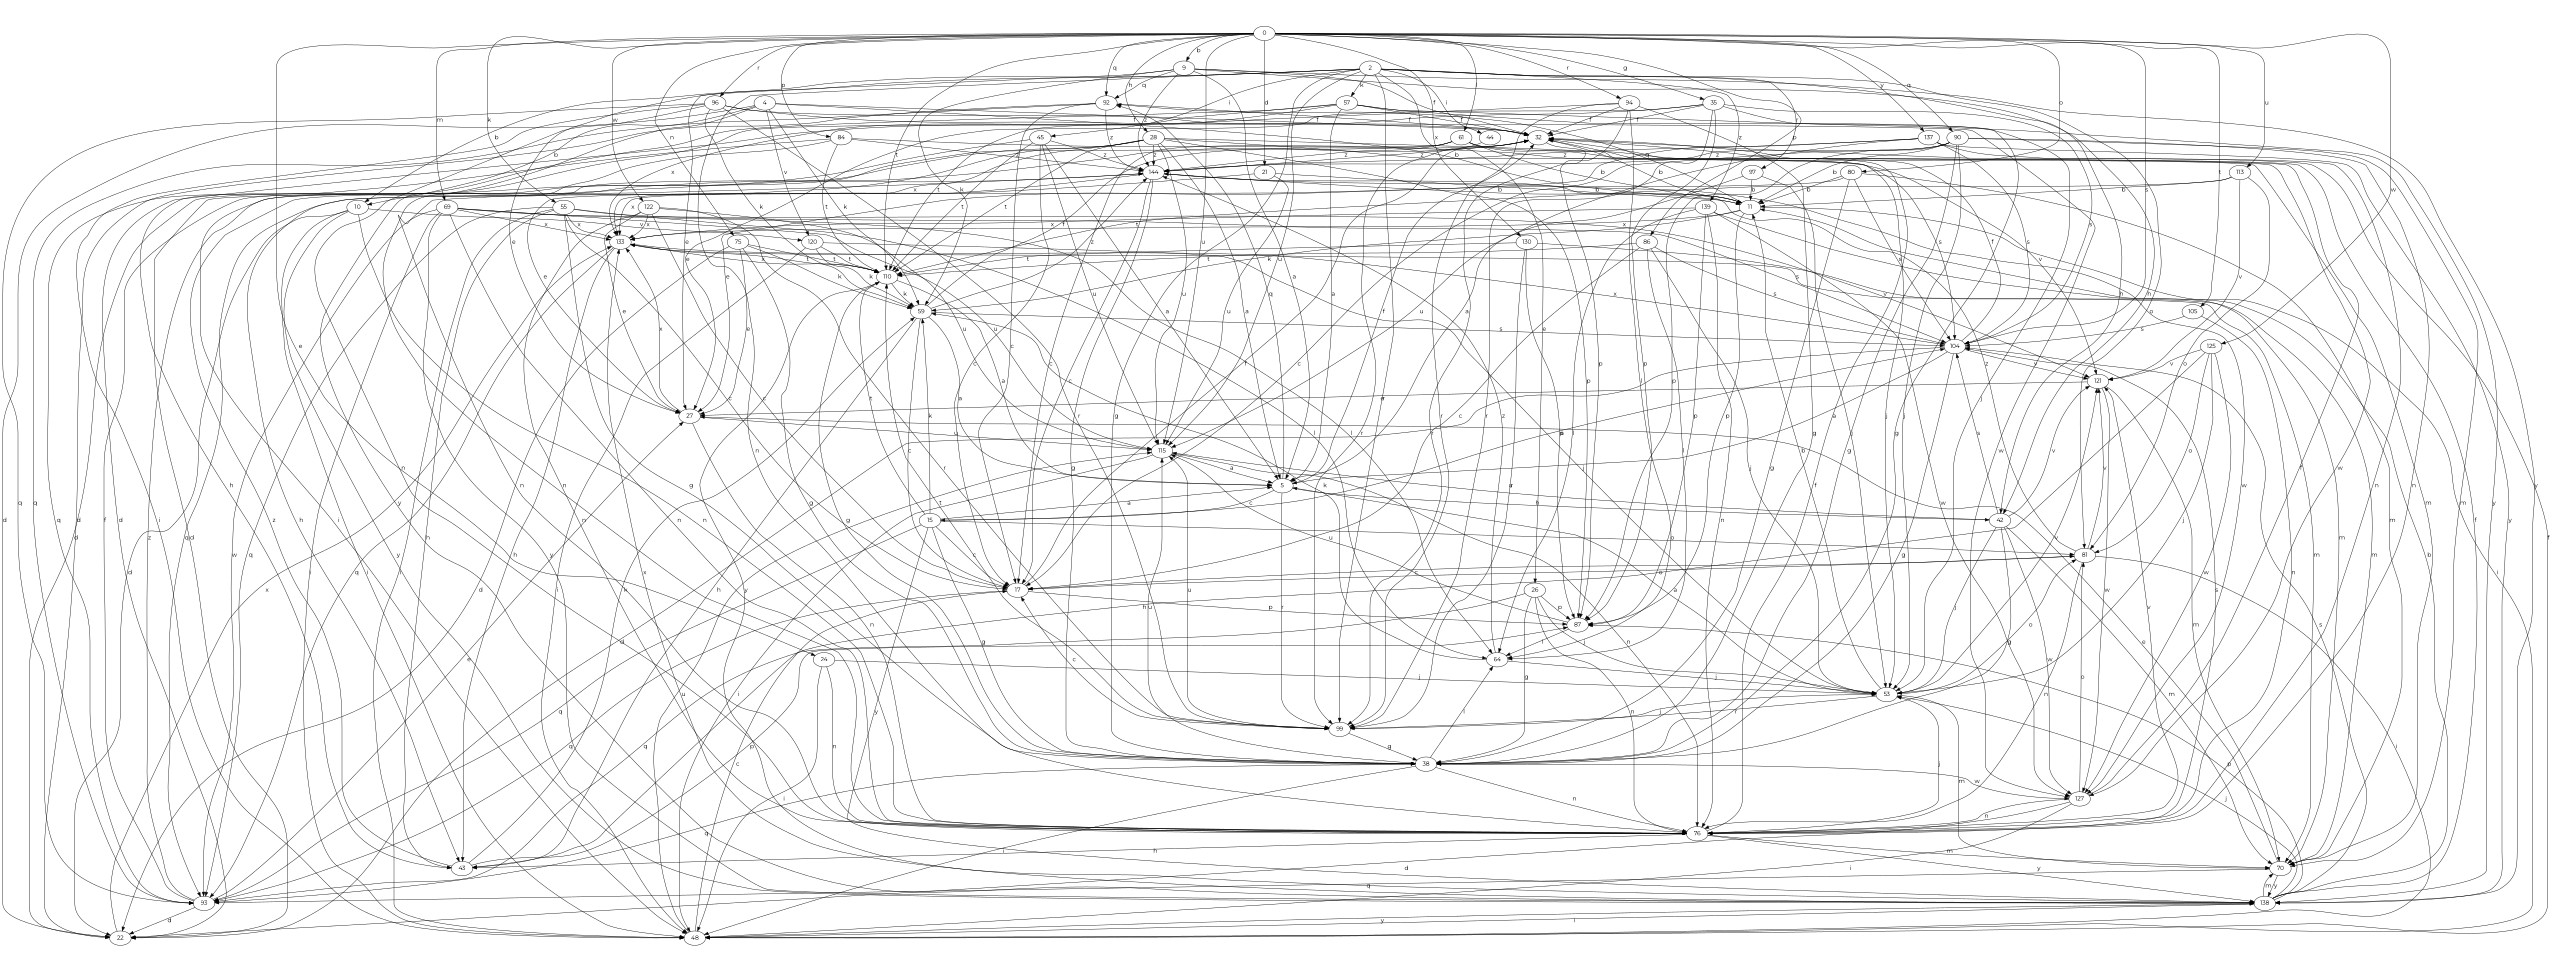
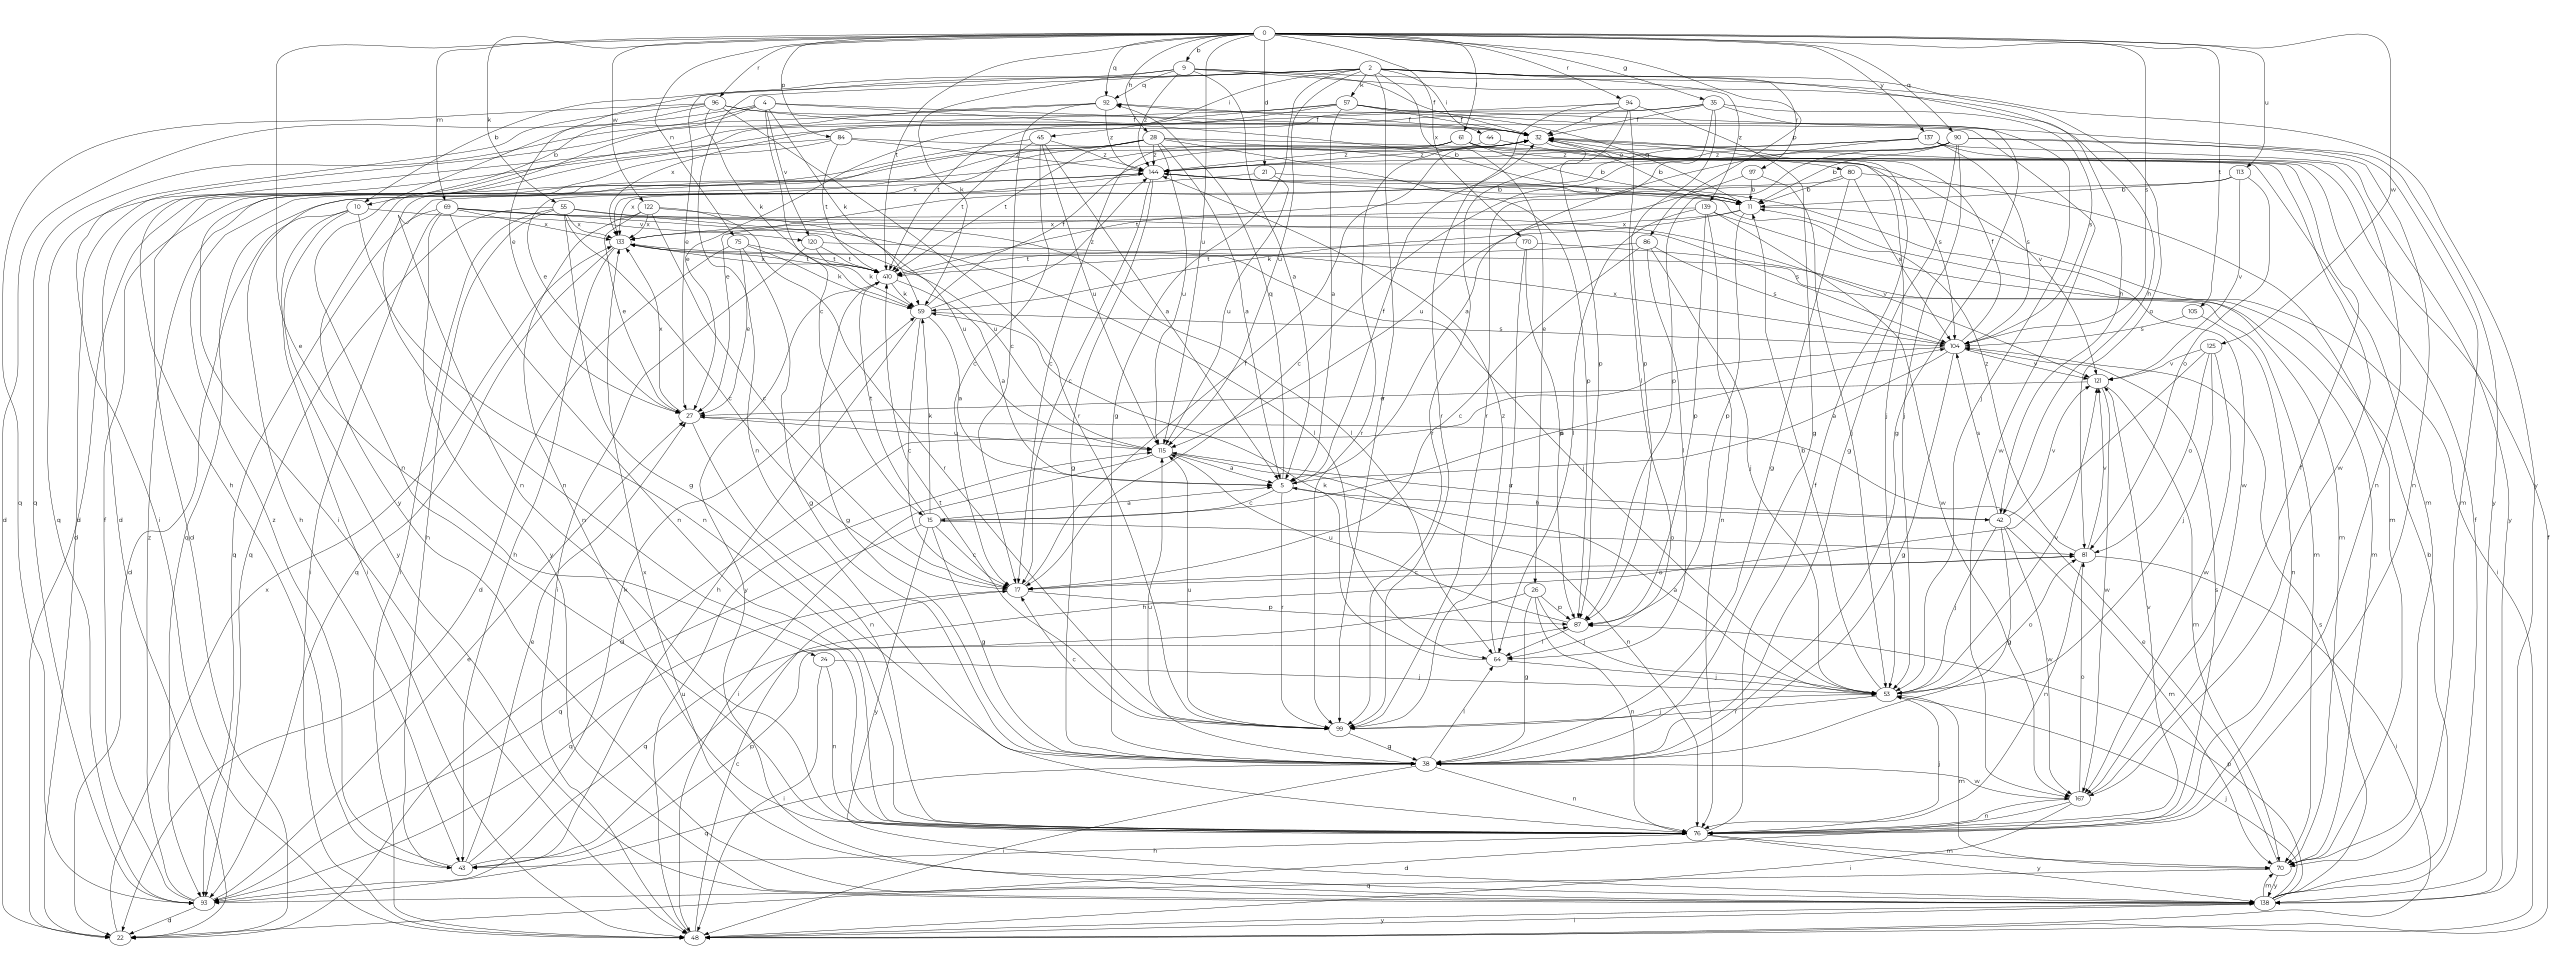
  strict digraph {
    fontname=Montserrat
    node [fontname=Montserrat]
    edge [fontname=Montserrat]
    0
    9
    21
    24
    28
    35
    55
    61
    69
    75
    80
    84
    86
    90
    92
    94
    96
    104
    105
-   110
+   110 [label=410]
    113
    115
    122
    125
-   130
+   130 [label=170]
    137
    27
    42
    32
    59
    138
    5
    144
    11
    43
    76
    48
    53
    87
    133
    70
    38
    99
    17
    93
    64
    22
-   127
+   127 [label=167]
    121
    81
    2
    10
    26
    44
    45
    57
    97
    139
    120
    4
    15
    0 -> 9 [label=b]
    0 -> 21 [label=d]
    0 -> 24 [label=e]
    0 -> 28 [label=h]
    0 -> 35 [label=g]
    0 -> 55 [label=k]
    0 -> 61 [label=l]
    0 -> 69 [label=m]
    0 -> 75 [label=n]
-   0 -> 80 [label=o]
+   44 -> 80 [label=o]
    0 -> 84 [label=p]
    0 -> 86 [label=p]
    0 -> 90 [label=q]
    0 -> 92 [label=q]
    0 -> 94 [label=r]
    0 -> 96 [label=r]
    0 -> 104 [label=s]
    0 -> 105 [label=t]
    0 -> 110 [label=t]
    0 -> 113 [label=u]
    0 -> 115 [label=u]
    0 -> 122 [label=w]
    0 -> 125 [label=w]
    0 -> 130 [label=x]
    0 -> 137 [label=y]
    9 -> 92 [label=q]
    9 -> 27 [label=e]
    9 -> 42 [label=h]
    9 -> 32 [label=f]
    9 -> 59 [label=k]
    9 -> 138 [label=y]
    9 -> 5 [label=a]
    9 -> 144 [label=z]
    21 -> 115 [label=u]
    21 -> 11 [label=b]
    21 -> 43 [label=h]
    24 -> 76 [label=n]
    24 -> 48 [label=i]
    24 -> 53 [label=j]
    28 -> 104 [label=s]
    28 -> 110 [label=t]
    28 -> 115 [label=u]
    28 -> 27 [label=e]
    28 -> 5 [label=a]
    28 -> 144 [label=z]
    28 -> 76 [label=n]
    28 -> 87 [label=p]
    28 -> 133 [label=x]
    28 -> 70 [label=m]
    35 -> 104 [label=s]
    35 -> 110 [label=t]
    35 -> 27 [label=e]
    35 -> 32 [label=f]
    35 -> 87 [label=p]
    35 -> 38 [label=g]
    35 -> 99 [label=r]
    55 -> 104 [label=s]
    55 -> 43 [label=h]
    55 -> 48 [label=i]
    55 -> 133 [label=x]
    55 -> 38 [label=g]
    55 -> 17 [label=c]
    55 -> 93 [label=q]
    55 -> 64 [label=l]
    61 -> 144 [label=z]
    61 -> 11 [label=b]
    61 -> 53 [label=j]
    61 -> 17 [label=c]
    61 -> 22 [label=d]
    61 -> 127 [label=w]
    69 -> 115 [label=u]
    69 -> 138 [label=y]
    69 -> 76 [label=n]
    69 -> 48 [label=i]
    69 -> 133 [label=x]
-   69 -> 93 [label=w]
+   69 -> 93 [label=q]
    69 -> 64 [label=l]
    69 -> 121 [label=v]
    75 -> 110 [label=t]
    75 -> 27 [label=e]
    75 -> 59 [label=k]
    75 -> 38 [label=g]
    75 -> 22 [label=d]
    80 -> 104 [label=s]
    80 -> 11 [label=b]
    80 -> 70 [label=m]
    80 -> 38 [label=g]
    80 -> 93 [label=q]
    84 -> 110 [label=t]
    84 -> 144 [label=z]
    84 -> 76 [label=n]
    84 -> 93 [label=q]
    84 -> 121 [label=v]
    86 -> 104 [label=s]
    86 -> 110 [label=t]
    86 -> 53 [label=j]
    86 -> 17 [label=c]
    86 -> 64 [label=l]
    90 -> 144 [label=z]
    90 -> 11 [label=b]
    90 -> 76 [label=n]
    90 -> 53 [label=j]
    90 -> 87 [label=p]
    90 -> 70 [label=m]
    90 -> 38 [label=g]
    90 -> 17 [label=c]
    92 -> 32 [label=f]
    92 -> 144 [label=z]
    92 -> 17 [label=c]
    92 -> 93 [label=q]
    92 -> 22 [label=d]
    94 -> 32 [label=f]
    94 -> 87 [label=p]
    94 -> 38 [label=g]
    94 -> 99 [label=r]
    94 -> 64 [label=l]
    94 -> 22 [label=d]
    96 -> 32 [label=f]
    96 -> 59 [label=k]
    96 -> 76 [label=n]
    96 -> 48 [label=i]
    96 -> 99 [label=r]
    96 -> 93 [label=q]
    96 -> 127 [label=w]
    104 -> 32 [label=f]
    104 -> 5 [label=a]
    104 -> 133 [label=x]
    104 -> 38 [label=g]
    104 -> 22 [label=d]
    104 -> 121 [label=v]
    105 -> 104 [label=s]
    105 -> 76 [label=n]
    110 -> 59 [label=k]
    110 -> 138 [label=y]
    110 -> 5 [label=a]
    110 -> 133 [label=x]
    110 -> 38 [label=g]
    113 -> 110 [label=t]
    113 -> 11 [label=b]
    113 -> 121 [label=v]
    113 -> 81 [label=o]
    115 -> 5 [label=a]
    115 -> 76 [label=n]
    115 -> 48 [label=i]
    122 -> 115 [label=u]
    122 -> 27 [label=e]
    122 -> 76 [label=n]
    122 -> 133 [label=x]
    122 -> 99 [label=r]
    122 -> 17 [label=c]
    125 -> 43 [label=h]
    125 -> 53 [label=j]
    125 -> 127 [label=w]
    125 -> 121 [label=v]
    125 -> 81 [label=o]
    130 -> 110 [label=t]
    130 -> 87 [label=p]
    130 -> 70 [label=m]
    130 -> 99 [label=r]
    137 -> 104 [label=s]
    137 -> 27 [label=e]
    137 -> 138 [label=y]
    137 -> 5 [label=a]
    137 -> 144 [label=z]
    137 -> 76 [label=n]
    27 -> 115 [label=u]
    27 -> 76 [label=n]
    27 -> 133 [label=x]
    42 -> 104 [label=s]
    42 -> 115 [label=u]
    42 -> 53 [label=j]
    42 -> 70 [label=m]
    42 -> 38 [label=g]
    42 -> 127 [label=w]
    42 -> 121 [label=v]
    32 -> 144 [label=z]
    32 -> 11 [label=b]
    32 -> 99 [label=r]
    59 -> 104 [label=s]
    59 -> 32 [label=f]
    59 -> 5 [label=a]
    59 -> 144 [label=z]
    59 -> 43 [label=h]
    59 -> 17 [label=c]
    138 -> 104 [label=s]
    138 -> 32 [label=f]
    138 -> 11 [label=b]
    138 -> 48 [label=i]
    138 -> 53 [label=j]
    138 -> 87 [label=p]
    138 -> 133 [label=x]
    138 -> 70 [label=m]
    5 -> 92 [label=q]
    5 -> 42 [label=h]
    5 -> 32 [label=f]
    5 -> 99 [label=r]
    5 -> 15 [label=c]
    144 -> 11 [label=b]
    144 -> 133 [label=x]
    144 -> 38 [label=g]
    144 -> 17 [label=c]
    144 -> 127 [label=w]
    11 -> 92 [label=q]
    11 -> 59 [label=k]
    11 -> 48 [label=i]
    11 -> 87 [label=p]
    11 -> 133 [label=x]
+   43 -> 27 [label=e]
    43 -> 59 [label=k]
    43 -> 144 [label=z]
    43 -> 87 [label=p]
    76 -> 104 [label=s]
    76 -> 32 [label=f]
    76 -> 138 [label=y]
    76 -> 43 [label=h]
    76 -> 53 [label=j]
    76 -> 70 [label=m]
    76 -> 121 [label=v]
    48 -> 115 [label=u]
    48 -> 32 [label=f]
    48 -> 138 [label=y]
    48 -> 17 [label=c]
    53 -> 5 [label=a]
    53 -> 11 [label=b]
    53 -> 70 [label=m]
    53 -> 99 [label=r]
    53 -> 121 [label=v]
    53 -> 81 [label=o]
    87 -> 115 [label=u]
    87 -> 64 [label=l]
    133 -> 110 [label=t]
    133 -> 43 [label=h]
    133 -> 70 [label=m]
    133 -> 93 [label=q]
    70 -> 27 [label=e]
    70 -> 138 [label=y]
    70 -> 93 [label=q]
    38 -> 115 [label=u]
    38 -> 76 [label=n]
    38 -> 48 [label=i]
    38 -> 93 [label=q]
    38 -> 64 [label=l]
    38 -> 127 [label=w]
    99 -> 110 [label=t]
    99 -> 115 [label=u]
    99 -> 53 [label=j]
    99 -> 38 [label=g]
    99 -> 17 [label=c]
    17 -> 32 [label=f]
    17 -> 87 [label=p]
    17 -> 93 [label=q]
    17 -> 81 [label=o]
    93 -> 27 [label=e]
    93 -> 32 [label=f]
    93 -> 144 [label=z]
    93 -> 22 [label=d]
    64 -> 59 [label=k]
    64 -> 144 [label=z]
    64 -> 53 [label=j]
    22 -> 133 [label=x]
    127 -> 32 [label=f]
    127 -> 76 [label=n]
    127 -> 48 [label=i]
    127 -> 22 [label=d]
    127 -> 81 [label=o]
    121 -> 27 [label=e]
    121 -> 70 [label=m]
    121 -> 127 [label=w]
    81 -> 144 [label=z]
    81 -> 76 [label=n]
    81 -> 48 [label=i]
    81 -> 17 [label=c]
    81 -> 121 [label=v]
    2 -> 115 [label=u]
    2 -> 27 [label=e]
    2 -> 42 [label=h]
    2 -> 76 [label=n]
    2 -> 38 [label=g]
    2 -> 99 [label=r]
    2 -> 81 [label=o]
    2 -> 10 [label=b]
    2 -> 26 [label=e]
    2 -> 44 [label=i]
    2 -> 45 [label=i]
    2 -> 57 [label=k]
    2 -> 97 [label=r]
    2 -> 139 [label=z]
    10 -> 138 [label=y]
    10 -> 76 [label=n]
    10 -> 48 [label=i]
    10 -> 22 [label=d]
    10 -> 120 [label=v]
    26 -> 76 [label=n]
    26 -> 53 [label=j]
    26 -> 87 [label=p]
    26 -> 38 [label=g]
    26 -> 93 [label=q]
    44 -> 99 [label=r]
    45 -> 110 [label=t]
    45 -> 115 [label=u]
    45 -> 5 [label=a]
    45 -> 144 [label=z]
    45 -> 17 [label=c]
    45 -> 22 [label=d]
    57 -> 32 [label=f]
    57 -> 138 [label=y]
    57 -> 5 [label=a]
    57 -> 43 [label=h]
    57 -> 48 [label=i]
    57 -> 53 [label=j]
    57 -> 133 [label=x]
    97 -> 115 [label=u]
    97 -> 11 [label=b]
    97 -> 53 [label=j]
    139 -> 76 [label=n]
    139 -> 87 [label=p]
    139 -> 133 [label=x]
    139 -> 70 [label=m]
    139 -> 64 [label=l]
    139 -> 127 [label=w]
    120 -> 110 [label=t]
    120 -> 59 [label=k]
    120 -> 48 [label=i]
    120 -> 53 [label=j]
    4 -> 32 [label=f]
    4 -> 59 [label=k]
    4 -> 138 [label=y]
    4 -> 11 [label=b]
    4 -> 22 [label=d]
    4 -> 10 [label=b]
    4 -> 120 [label=v]
+   4 -> 15 [label=c]
    15 -> 104 [label=s]
    15 -> 110 [label=t]
    15 -> 59 [label=k]
    15 -> 138 [label=y]
    15 -> 5 [label=a]
    15 -> 38 [label=g]
    15 -> 17 [label=c]
    15 -> 93 [label=q]
    15 -> 81 [label=o]
  }
